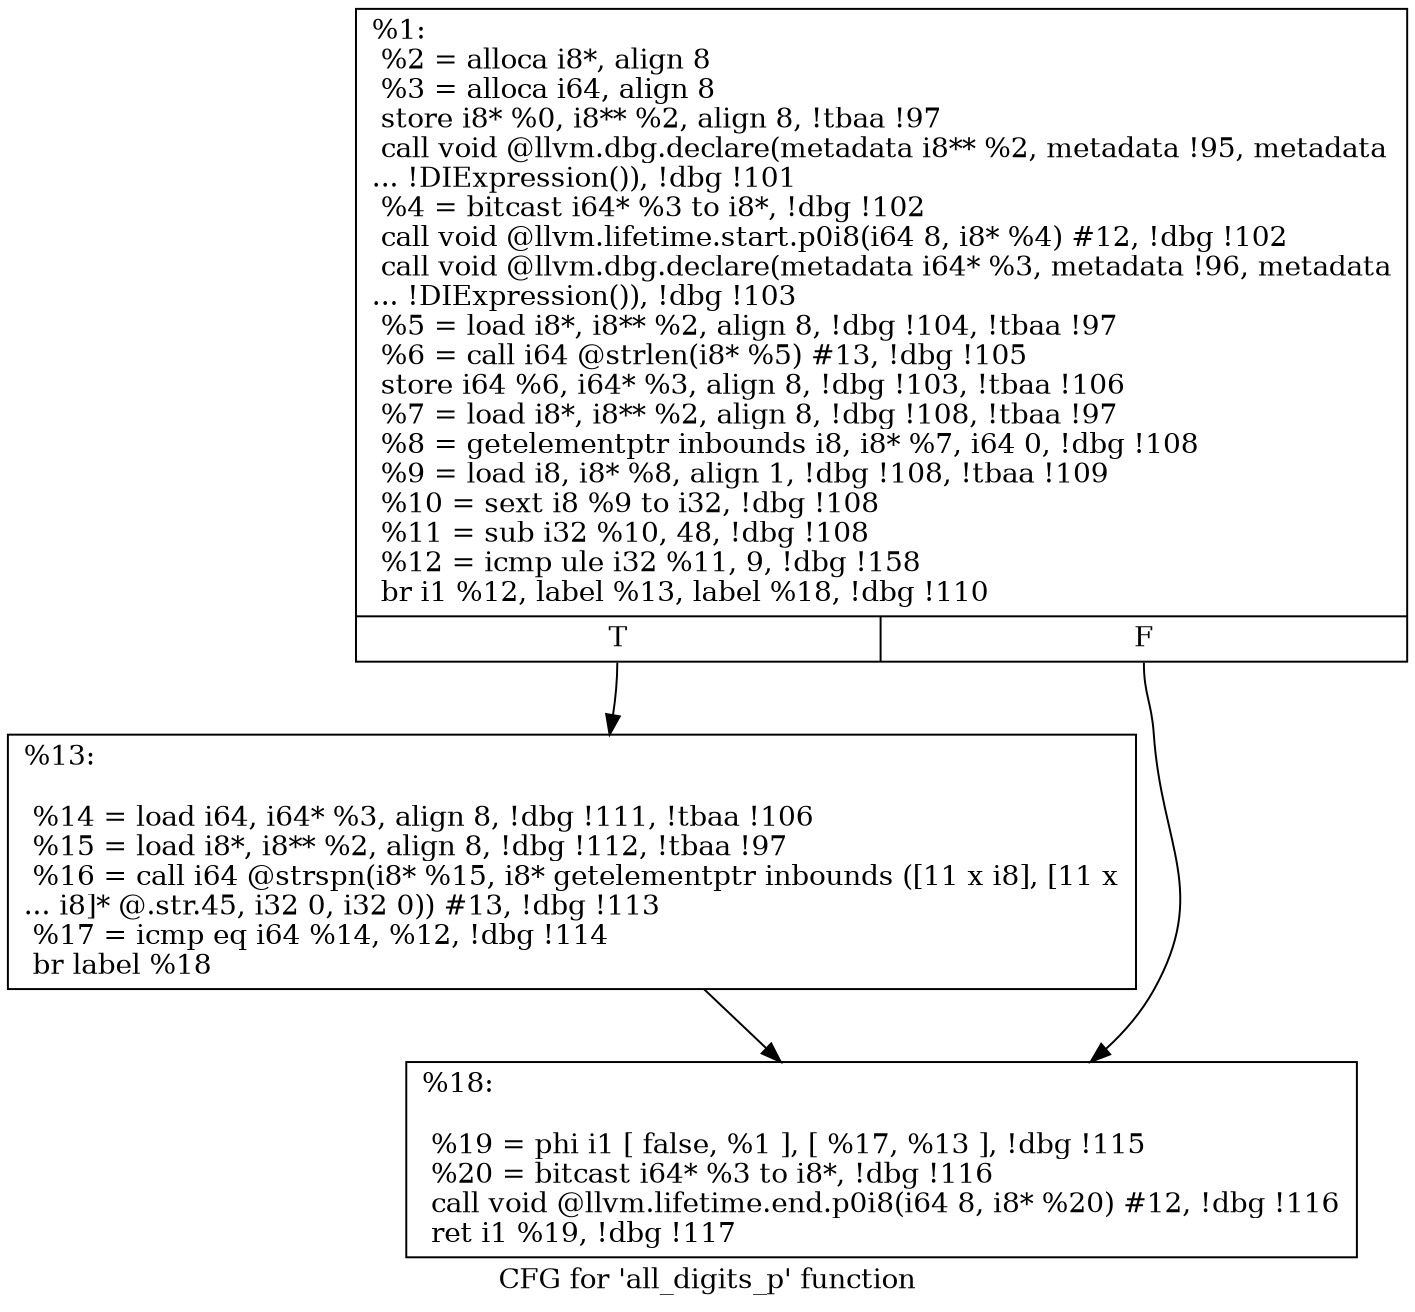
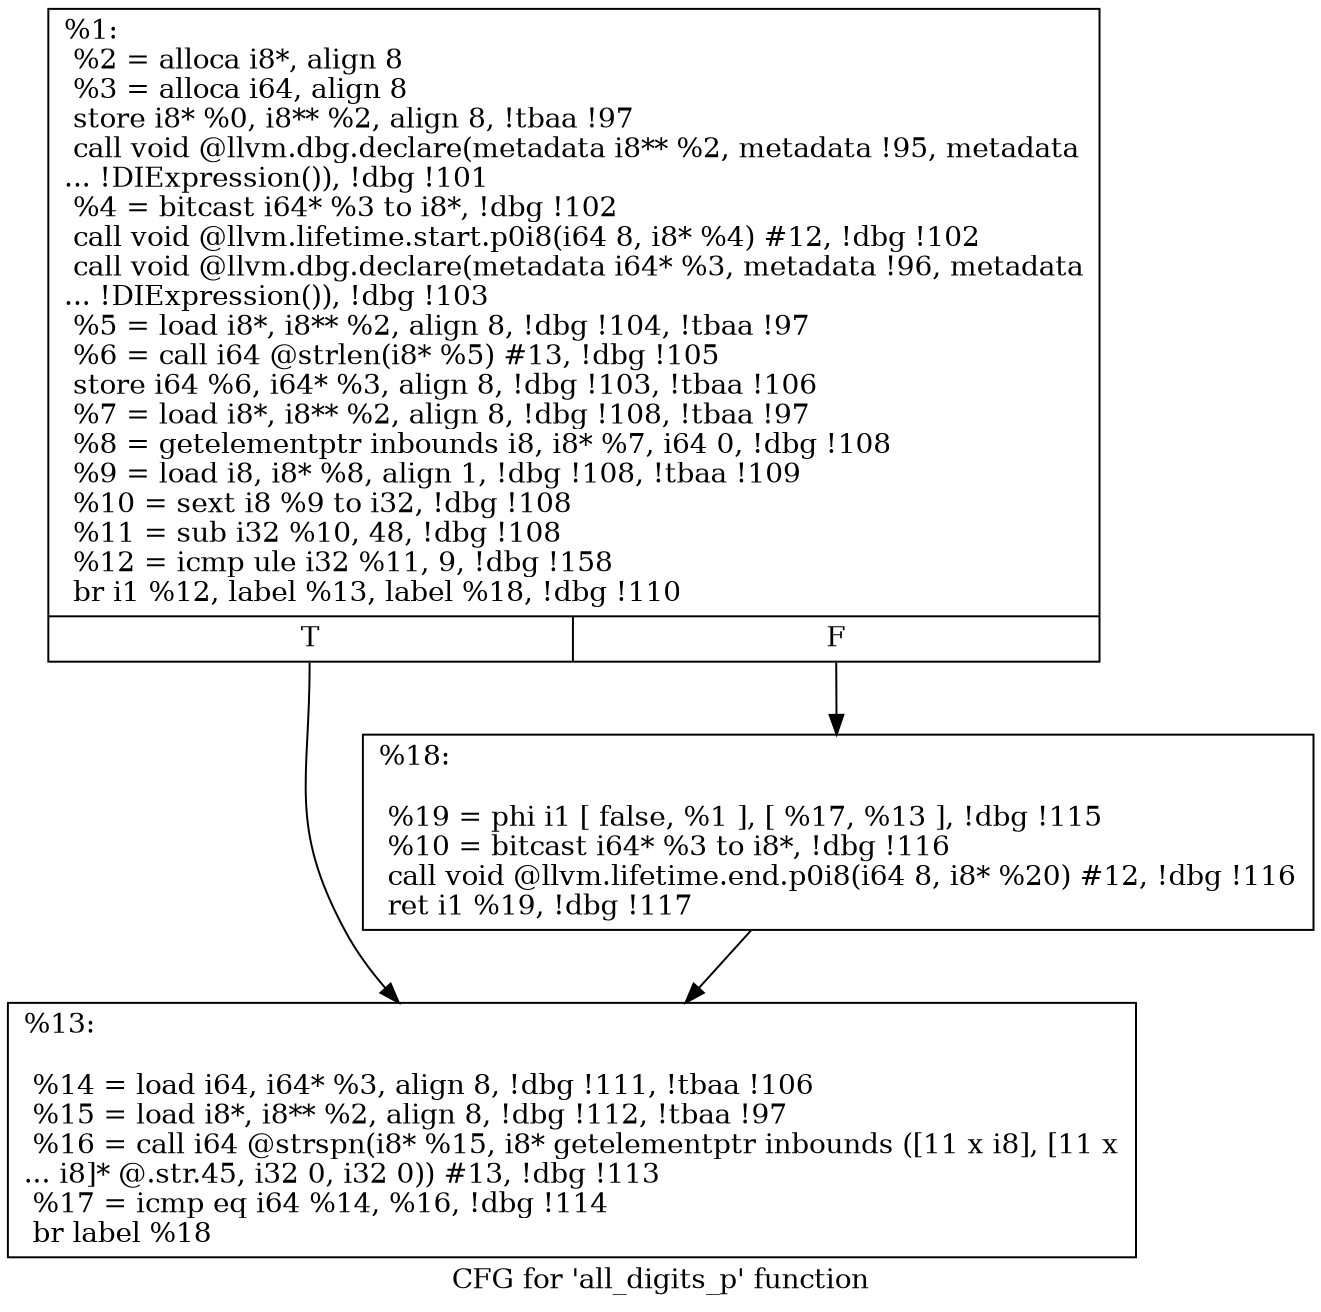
  digraph {
    label="CFG for 'all_digits_p' function"
    node [shape=record]
    n1 [label="{%1:\l  %2 = alloca i8*, align 8\l  %3 = alloca i64, align 8\l  store i8* %0, i8** %2, align 8, !tbaa !97\l  call void @llvm.dbg.declare(metadata i8** %2, metadata !95, metadata\l... !DIExpression()), !dbg !101\l  %4 = bitcast i64* %3 to i8*, !dbg !102\l  call void @llvm.lifetime.start.p0i8(i64 8, i8* %4) #12, !dbg !102\l  call void @llvm.dbg.declare(metadata i64* %3, metadata !96, metadata\l... !DIExpression()), !dbg !103\l  %5 = load i8*, i8** %2, align 8, !dbg !104, !tbaa !97\l  %6 = call i64 @strlen(i8* %5) #13, !dbg !105\l  store i64 %6, i64* %3, align 8, !dbg !103, !tbaa !106\l  %7 = load i8*, i8** %2, align 8, !dbg !108, !tbaa !97\l  %8 = getelementptr inbounds i8, i8* %7, i64 0, !dbg !108\l  %9 = load i8, i8* %8, align 1, !dbg !108, !tbaa !109\l  %10 = sext i8 %9 to i32, !dbg !108\l  %11 = sub i32 %10, 48, !dbg !108\l  %12 = icmp ule i32 %11, 9, !dbg !158\l  br i1 %12, label %13, label %18, !dbg !110\l|{<s0>T|<s1>F}}"]
-   n2 [label="{%13:\l\l  %14 = load i64, i64* %3, align 8, !dbg !111, !tbaa !106\l  %15 = load i8*, i8** %2, align 8, !dbg !112, !tbaa !97\l  %16 = call i64 @strspn(i8* %15, i8* getelementptr inbounds ([11 x i8], [11 x\l... i8]* @.str.45, i32 0, i32 0)) #13, !dbg !113\l  %17 = icmp eq i64 %14, %12, !dbg !114\l  br label %18\l}"]
-   n3 [label="{%18:\l\l  %19 = phi i1 [ false, %1 ], [ %17, %13 ], !dbg !115\l  %20 = bitcast i64* %3 to i8*, !dbg !116\l  call void @llvm.lifetime.end.p0i8(i64 8, i8* %20) #12, !dbg !116\l  ret i1 %19, !dbg !117\l}"]
+   n2 [label="{%13:\l\l  %14 = load i64, i64* %3, align 8, !dbg !111, !tbaa !106\l  %15 = load i8*, i8** %2, align 8, !dbg !112, !tbaa !97\l  %16 = call i64 @strspn(i8* %15, i8* getelementptr inbounds ([11 x i8], [11 x\l... i8]* @.str.45, i32 0, i32 0)) #13, !dbg !113\l  %17 = icmp eq i64 %14, %16, !dbg !114\l  br label %18\l}"]
+   n3 [label="{%18:\l\l  %19 = phi i1 [ false, %1 ], [ %17, %13 ], !dbg !115\l  %10 = bitcast i64* %3 to i8*, !dbg !116\l  call void @llvm.lifetime.end.p0i8(i64 8, i8* %20) #12, !dbg !116\l  ret i1 %19, !dbg !117\l}"]
    n1 -> n2 [tailport=s0]
    n1 -> n3 [tailport=s1]
-   n2 -> n3
+   n3 -> n2
  }
